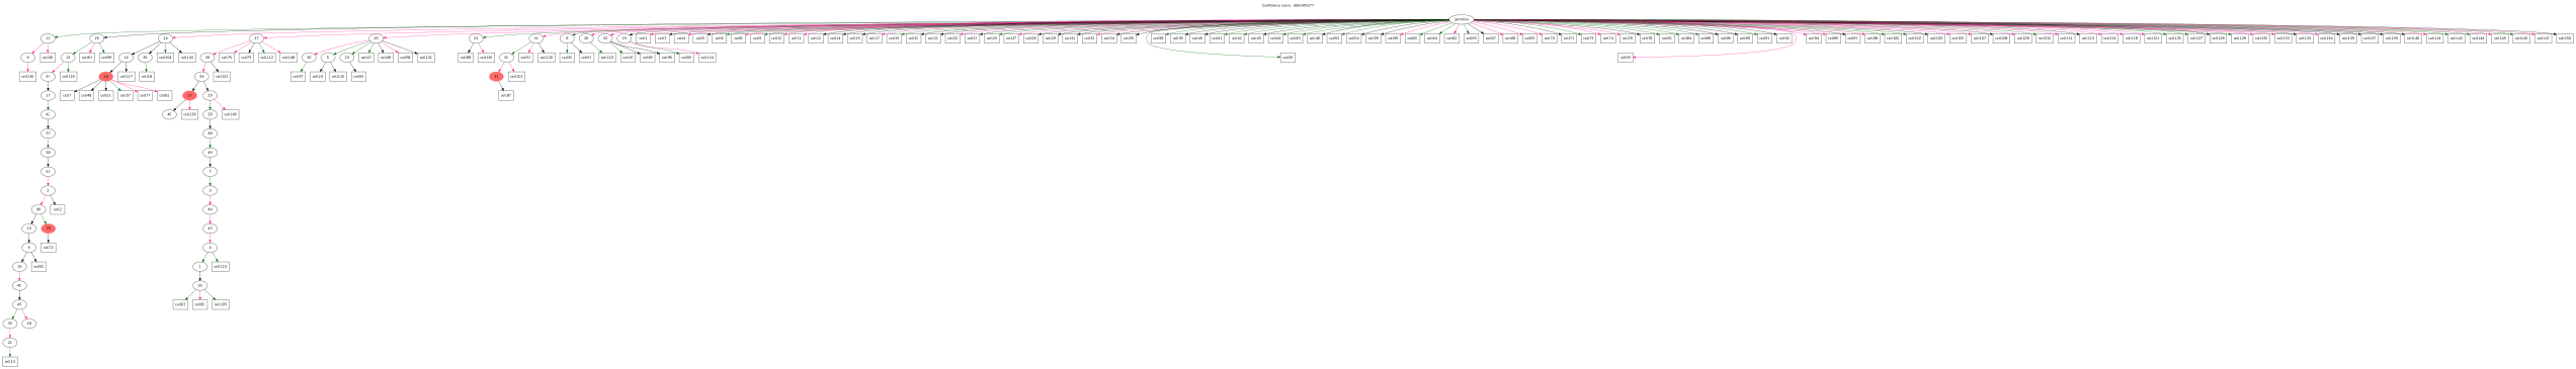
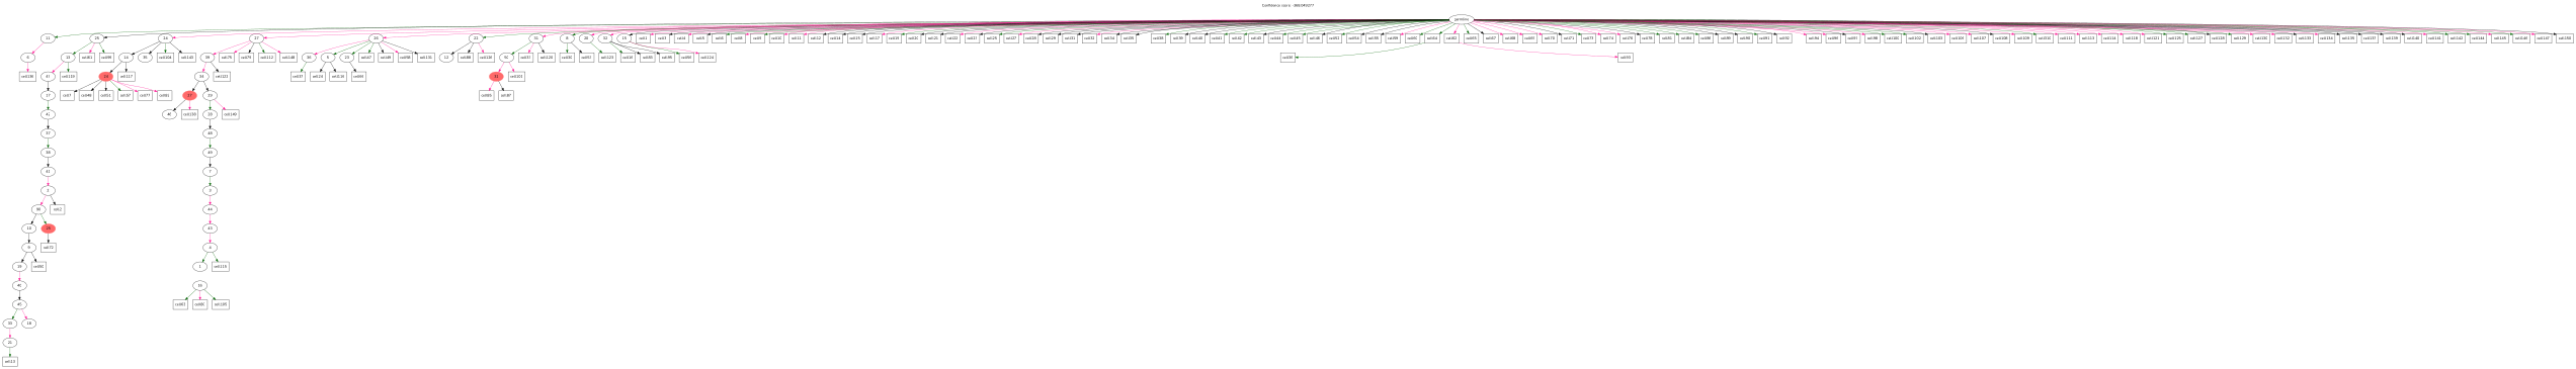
  digraph {
    fontname=Nunito
    label="Confidence score: -368.049277"
    labelloc=t
    node [fontname=Nunito shape=box]
    edge [color=black fontname=Nunito]
    n1 [label=11 shape=""]
    n2 [label=6 shape=""]
-   cell26
    cell136
    n5 [label=33 shape=""]
    n6 [label=21 shape=""]
    cell13
    n8 [label=45 shape=""]
    n9 [label=18 shape=""]
    n10 [label=40 shape=""]
    n11 [label=19 shape=""]
    n12 [label=9 shape=""]
    cell50
    n14 [label=10 shape=""]
    n15 [label=90 shape=""]
    n16 [color=indianred1 label=25 style=filled shape=""]
    cell72
    n18 [label=2 shape=""]
    cell2
    n20 [label=41 shape=""]
    n21 [label=38 shape=""]
    n22 [label=37 shape=""]
    n23 [label=42 shape=""]
    n24 [label=17 shape=""]
    n25 [label=47 shape=""]
    n26 [label=13 shape=""]
    cell119
    n28 [label=25 shape=""]
    cell61
    cell99
    n31 [label=14 shape=""]
    n32 [color=indianred1 label=24 style=filled shape=""]
    cell117
    cell7
    cell48
    cell51
    cell57
    cell77
    cell82
    n40 [label=24 shape=""]
    n41 [label=35 shape=""]
    cell104
    cell143
-   cell18
    n45 [color=indianred1 label=27 style=filled shape=""]
    n46 [label=46 shape=""]
    cell138
    n48 [label=1 shape=""]
    n49 [label=16 shape=""]
    cell63
    cell80
    cell105
    n53 [label=4 shape=""]
    cell115
    n55 [label=43 shape=""]
    n56 [label=44 shape=""]
    n57 [label=3 shape=""]
    n58 [label=7 shape=""]
    n59 [label=49 shape=""]
    n60 [label=48 shape=""]
    n61 [label=28 shape=""]
    n62 [label=29 shape=""]
    cell149
    n64 [label=34 shape=""]
    n65 [label=39 shape=""]
    cell122
    n67 [label=27 shape=""]
    cell75
    cell79
    cell112
    cell148
    n72 [label=26 shape=""]
    n73 [label=36 shape=""]
    n74 [label=5 shape=""]
    n75 [label=23 shape=""]
    cell47
    cell49
    cell58
    cell131
    cell37
    cell24
    cell116
    cell66
    n84 [label=22 shape=""]
+   n85 [label=12 shape=""]
    cell88
    cell126
    n88 [label=50 shape=""]
    n89 [color=indianred1 label=31 style=filled shape=""]
    cell101
+   cell85
    cell87
    n93 [label=31 shape=""]
    cell33
    cell120
    n96 [label=germline shape=""]
    n97 [label=8 shape=""]
    n98 [label=20 shape=""]
    n99 [label=32 shape=""]
    n100 [label=15 shape=""]
    cell1
    cell3
    cell4
    cell5
    cell6
    cell8
    cell9
    cell10
    cell11
    cell12
    cell14
    cell15
    cell17
    cell19
    cell20
    cell21
    cell22
    cell23
    cell25
    cell27
    cell28
    cell29
    cell31
    cell32
    cell34
    cell35
    cell36
    cell38
    cell39
    cell40
    cell41
    cell42
    cell43
    cell44
    cell45
    cell46
    cell52
    cell54
    cell55
    cell59
    cell60
    cell62
    cell64
    cell65
    cell67
    cell68
    cell69
    cell70
    cell71
    cell73
    cell74
    cell76
    cell78
    cell81
    cell84
    cell86
    cell89
    cell90
    cell91
    cell92
    cell93
    cell94
    cell96
    cell97
    cell98
    cell100
    cell102
    cell103
    cell106
    cell107
    cell108
    cell109
    n173 [label=cell310]
    cell111
    cell113
    cell114
    cell118
    cell121
    cell125
    cell127
    cell128
    cell129
    cell130
    cell132
    cell133
    cell134
    cell135
    cell137
    cell139
    cell140
    cell141
    cell142
    cell144
    cell145
    cell146
    cell147
    cell150
    cell30
    cell53
    cell123
    cell16
    cell83
    cell95
    cell56
    cell124
    n1 -> n2 [color=deeppink]
-   n1 -> cell26 [color=deeppink]
    n2 -> cell136 [color=deeppink]
    n5 -> n6 [color=deeppink]
    n6 -> cell13 [color=darkgreen]
    n8 -> n5 [color=darkgreen]
    n8 -> n9 [color=deeppink]
    n10 -> n8
    n11 -> n10 [color=deeppink]
    n12 -> n11
    n12 -> cell50
    n14 -> n12
    n15 -> n14
    n15 -> n16 [color=darkgreen]
    n16 -> cell72
    n18 -> n15 [color=deeppink]
    n18 -> cell2
    n20 -> n18 [color=deeppink]
    n21 -> n20
    n22 -> n21 [color=darkgreen]
    n23 -> n22
    n24 -> n23 [color=darkgreen]
    n25 -> n24
    n26 -> n25 [color=deeppink]
    n26 -> cell119 [color=darkgreen]
    n28 -> n26 [color=darkgreen]
    n28 -> cell61 [color=deeppink]
    n28 -> cell99 [color=darkgreen]
    n31 -> n32
    n31 -> cell117
    n32 -> cell7
    n32 -> cell48
    n32 -> cell51
    n32 -> cell57 [color=darkgreen]
    n32 -> cell77 [color=deeppink]
    n32 -> cell82 [color=deeppink]
    n40 -> n31
    n40 -> n41
    n40 -> cell104 [color=darkgreen]
    n40 -> cell143
-   n41 -> cell18 [color=darkgreen]
    n45 -> n46
    n45 -> cell138 [color=deeppink]
-   n48 -> n49
    n49 -> cell63 [color=darkgreen]
    n49 -> cell80 [color=deeppink]
    n49 -> cell105 [color=darkgreen]
    n53 -> n48 [color=darkgreen]
    n53 -> cell115 [color=darkgreen]
    n55 -> n53 [color=deeppink]
    n56 -> n55 [color=deeppink]
    n57 -> n56 [color=deeppink]
    n58 -> n57 [color=darkgreen]
    n59 -> n58
    n60 -> n59 [color=darkgreen]
    n61 -> n60
    n62 -> n61 [color=darkgreen]
    n62 -> cell149 [color=deeppink]
    n64 -> n45
    n64 -> n62
    n65 -> n64 [color=deeppink]
    n65 -> cell122
    n67 -> n65 [color=deeppink]
    n67 -> cell75 [color=deeppink]
    n67 -> cell79
    n67 -> cell112 [color=darkgreen]
    n67 -> cell148 [color=deeppink]
    n72 -> n73 [color=deeppink]
    n72 -> n74 [color=darkgreen]
    n72 -> n75 [color=darkgreen]
    n72 -> cell47 [color=darkgreen]
    n72 -> cell49
    n72 -> cell58 [color=deeppink]
    n72 -> cell131
    n73 -> cell37 [color=darkgreen]
    n74 -> cell24
    n74 -> cell116
    n75 -> cell66
+   n84 -> n85
    n84 -> cell88
    n84 -> cell126 [color=deeppink]
    n88 -> n89 [color=deeppink]
    n88 -> cell101 [color=deeppink]
+   n89 -> cell85 [color=deeppink]
    n89 -> cell87
    n93 -> n88 [color=darkgreen]
    n93 -> cell33 [color=deeppink]
    n93 -> cell120
    n96 -> n1 [color=darkgreen]
    n96 -> n28
    n96 -> n40 [color=deeppink]
    n96 -> n67 [color=deeppink]
    n96 -> n72 [color=deeppink]
    n96 -> n84 [color=darkgreen]
    n96 -> n93 [color=deeppink]
    n96 -> n97 [color=darkgreen]
    n96 -> n98 [color=deeppink]
    n96 -> n99 [color=deeppink]
    n96 -> n100
    n96 -> cell1 [color=deeppink]
    n96 -> cell3
    n96 -> cell4 [color=deeppink]
    n96 -> cell5
    n96 -> cell6 [color=darkgreen]
    n96 -> cell8 [color=deeppink]
    n96 -> cell9 [color=darkgreen]
    n96 -> cell10 [color=deeppink]
    n96 -> cell11 [color=deeppink]
    n96 -> cell12
    n96 -> cell14
    n96 -> cell15
    n96 -> cell17 [color=deeppink]
    n96 -> cell19 [color=darkgreen]
    n96 -> cell20
    n96 -> cell21
    n96 -> cell22 [color=deeppink]
    n96 -> cell23
    n96 -> cell25 [color=darkgreen]
    n96 -> cell27 [color=deeppink]
    n96 -> cell28
    n96 -> cell29
    n96 -> cell31
    n96 -> cell32 [color=deeppink]
    n96 -> cell34
    n96 -> cell35
-   n96 -> cell36 [color=darkgreen]
+   cell64 -> cell36 [color=darkgreen]
    n96 -> cell38 [color=darkgreen]
    n96 -> cell39
    n96 -> cell40
    n96 -> cell41 [color=darkgreen]
    n96 -> cell42 [color=darkgreen]
    n96 -> cell43
    n96 -> cell44 [color=darkgreen]
    n96 -> cell45 [color=darkgreen]
    n96 -> cell46
    n96 -> cell52 [color=darkgreen]
    n96 -> cell54
    n96 -> cell55
    n96 -> cell59 [color=deeppink]
    n96 -> cell60 [color=darkgreen]
    n96 -> cell62 [color=deeppink]
    n96 -> cell64 [color=darkgreen]
    n96 -> cell65 [color=darkgreen]
    n96 -> cell67
    n96 -> cell68 [color=deeppink]
    n96 -> cell69 [color=deeppink]
    n96 -> cell70 [color=deeppink]
    n96 -> cell71
    n96 -> cell73 [color=darkgreen]
    n96 -> cell74 [color=deeppink]
    n96 -> cell76 [color=deeppink]
    n96 -> cell78
    n96 -> cell81 [color=darkgreen]
    n96 -> cell84 [color=darkgreen]
    n96 -> cell86 [color=darkgreen]
    n96 -> cell89
    n96 -> cell90
    n96 -> cell91 [color=darkgreen]
    n96 -> cell92
-   n96 -> cell93 [color=deeppink]
+   cell62 -> cell93 [color=deeppink]
    n96 -> cell94 [color=deeppink]
    n96 -> cell96 [color=deeppink]
    n96 -> cell97
    n96 -> cell98 [color=deeppink]
    n96 -> cell100 [color=darkgreen]
    n96 -> cell102 [color=darkgreen]
    n96 -> cell103
    n96 -> cell106 [color=deeppink]
    n96 -> cell107 [color=deeppink]
    n96 -> cell108
    n96 -> cell109 [color=deeppink]
    n96 -> n173 [color=darkgreen]
    n96 -> cell111 [color=deeppink]
-   n96 -> cell113
+   n96 -> cell113 [color=deeppink]
    n96 -> cell114 [color=deeppink]
    n96 -> cell118 [color=deeppink]
    n96 -> cell121 [color=deeppink]
    n96 -> cell125 [color=darkgreen]
    n96 -> cell127 [color=darkgreen]
    n96 -> cell128
    n96 -> cell129 [color=darkgreen]
    n96 -> cell130 [color=deeppink]
    n96 -> cell132 [color=deeppink]
    n96 -> cell133
    n96 -> cell134 [color=deeppink]
    n96 -> cell135
    n96 -> cell137
    n96 -> cell139
    n96 -> cell140
    n96 -> cell141 [color=deeppink]
    n96 -> cell142 [color=darkgreen]
    n96 -> cell144 [color=darkgreen]
    n96 -> cell145 [color=deeppink]
    n96 -> cell146 [color=darkgreen]
    n96 -> cell147 [color=deeppink]
    n96 -> cell150
    n97 -> cell30 [color=darkgreen]
    n97 -> cell53
    n98 -> cell123 [color=darkgreen]
    n99 -> cell16 [color=darkgreen]
    n99 -> cell83
    n99 -> cell95
    n100 -> cell56 [color=darkgreen]
    n100 -> cell124 [color=deeppink]
  }
